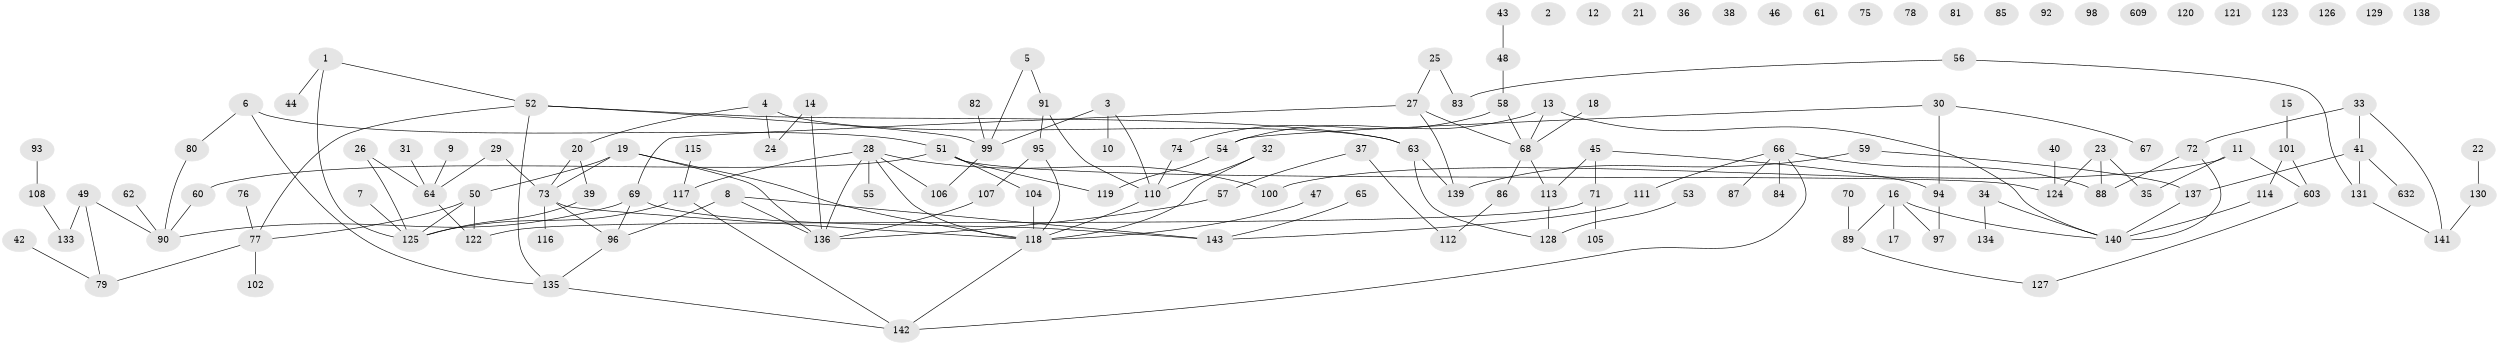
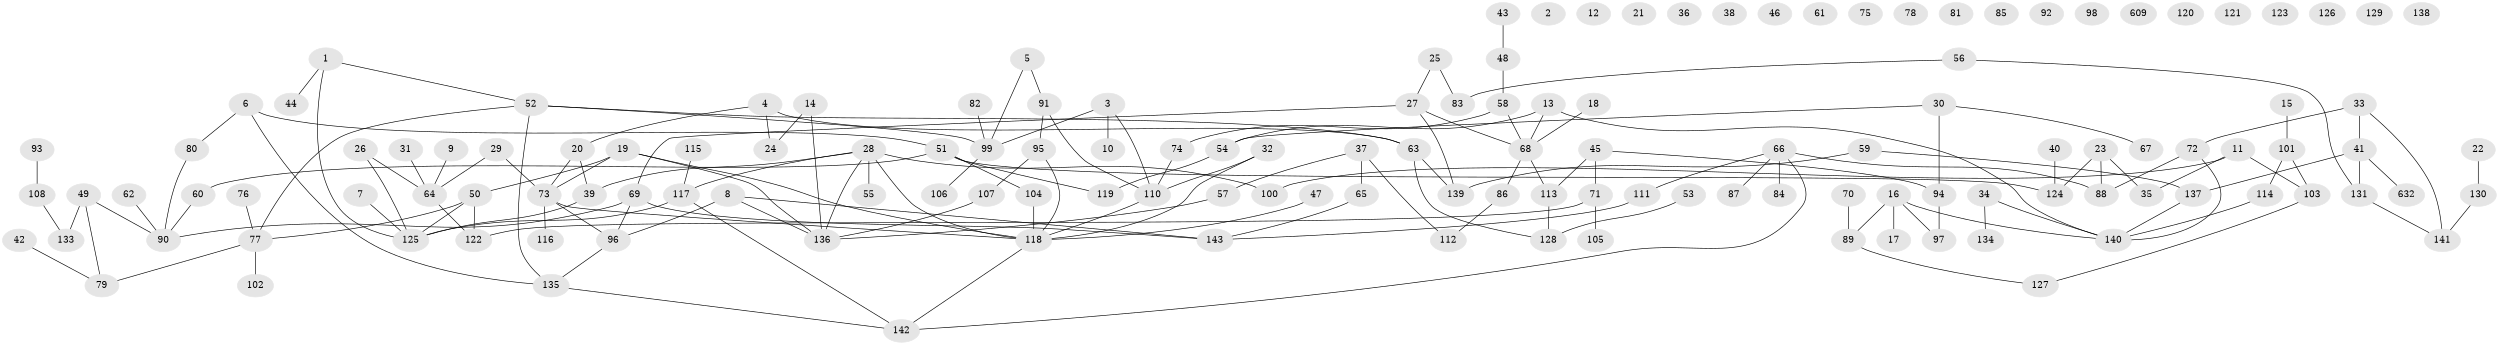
  graph {
    node [color=gray90 style=filled]
    1
    44
    52
    125
    77
    99
    63
    135
    2
    3
    10
    110
    79
    102
    106
    118
    4
    20
    24
    73
    39
    139
    128
    5
    91
    95
    6
    51
    80
    104
    124
    60
    119
    90
    142
    7
    8
    96
    136
    143
    9
    64
    122
    11
    35
    100
-   103 [label=603]
+   103
    127
    12
    13
    54
    68
    140
    113
    86
    14
    15
    101
    114
    16
    17
    89
    97
    18
    19
    50
    116
    21
    22
    130
    141
    23
    88
    25
    27
    83
    69
    26
    28
    55
    117
    29
    30
    67
    94
    31
    32
    33
    41
    72
    131
    n92 [label=632]
    137
    34
    134
    36
    37
    57
    65
    112
    38
    40
    42
    43
    48
    58
    45
    71
    105
    46
    47
    74
    49
    133
    53
    56
    59
    61
    62
    66
    84
    87
    111
    70
    75
    76
    78
    81
    82
    85
    107
    92
    93
    108
    98
    n136 [label=609]
    115
    120
    121
    123
    126
    129
    138
    1 -- 44
    1 -- 52
    1 -- 125
    52 -- 77
    52 -- 99
    52 -- 63
    52 -- 135
    77 -- 79
    77 -- 102
    99 -- 106
    63 -- 139
    63 -- 128
    135 -- 142
    3 -- 99
    3 -- 10
    3 -- 110
    110 -- 118
    118 -- 142
    4 -- 63
    4 -- 20
    4 -- 24
    20 -- 73
    20 -- 39
    73 -- 118
    73 -- 96
    73 -- 116
    39 -- 125
    5 -- 99
    5 -- 91
    91 -- 110
    91 -- 95
    95 -- 118
    95 -- 107
    6 -- 135
    6 -- 51
    6 -- 80
    51 -- 104
    51 -- 124
    51 -- 60
    51 -- 119
    80 -- 90
    104 -- 118
    60 -- 90
    7 -- 125
    8 -- 96
    8 -- 136
    8 -- 143
    96 -- 135
    9 -- 64
    64 -- 122
    11 -- 35
    11 -- 100
    11 -- 103
    103 -- 127
    13 -- 54
    13 -- 68
    13 -- 140
    54 -- 119
    68 -- 113
    68 -- 86
    113 -- 128
    86 -- 112
    14 -- 24
    14 -- 136
    15 -- 101
    101 -- 103
    101 -- 114
    114 -- 140
    16 -- 140
    16 -- 17
    16 -- 89
    16 -- 97
    89 -- 127
    18 -- 68
    19 -- 118
    19 -- 73
    19 -- 136
    19 -- 50
    50 -- 125
    50 -- 77
    50 -- 122
    22 -- 130
    130 -- 141
    23 -- 124
    23 -- 35
    23 -- 88
    25 -- 27
    25 -- 83
    27 -- 139
    27 -- 68
    27 -- 69
    69 -- 90
    69 -- 96
    69 -- 143
    26 -- 125
    26 -- 64
-   28 -- 106
+   28 -- 39
    28 -- 118
    28 -- 136
    28 -- 100
    28 -- 55
    28 -- 117
    117 -- 125
    117 -- 142
    29 -- 73
    29 -- 64
    30 -- 54
    30 -- 67
    30 -- 94
    94 -- 97
    31 -- 64
    32 -- 110
    32 -- 118
    33 -- 141
    33 -- 41
    33 -- 72
    41 -- 131
    41 -- n92
    41 -- 137
    72 -- 140
    72 -- 88
    131 -- 141
    137 -- 140
    34 -- 140
    34 -- 134
    37 -- 57
+   37 -- 65
    37 -- 112
    57 -- 136
    65 -- 143
    40 -- 124
    42 -- 79
    43 -- 48
    48 -- 58
    58 -- 68
    58 -- 74
    45 -- 113
    45 -- 94
    45 -- 71
    71 -- 122
    71 -- 105
    47 -- 118
    74 -- 110
    49 -- 79
    49 -- 90
    49 -- 133
    53 -- 128
    56 -- 83
    56 -- 131
    59 -- 139
    59 -- 137
    62 -- 90
    66 -- 142
    66 -- 88
    66 -- 84
    66 -- 87
    66 -- 111
    111 -- 143
    70 -- 89
    76 -- 77
    82 -- 99
    107 -- 136
    93 -- 108
    108 -- 133
    115 -- 117
  }
